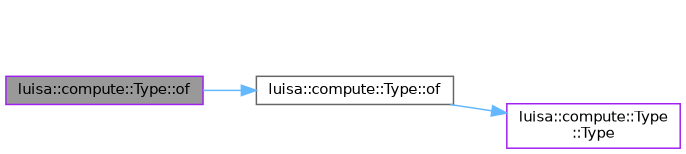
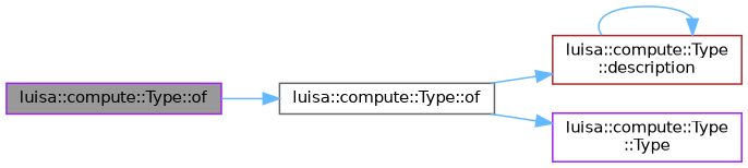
  digraph {
    rankdir=LR
    node [color=purple fillcolor=white fontname=Helvetica fontsize=10 shape=box style=filled]
    edge [color=steelblue1 fontname=Helvetica fontsize=10 labelfontname=Helvetica labelfontsize=10 style=solid]
    n1 [fillcolor=grey60 fontcolor=black height=0.2 label="luisa::compute::Type::of" width=0.4]
    n2 [color=gray40 height=0.2 label="luisa::compute::Type::of" width=0.4]
+   n3 [color=brown height=0.2 label="luisa::compute::Type\l::description" width=0.4]
    n4 [height=0.2 label="luisa::compute::Type\l::Type" width=0.4]
    n1 -> n2
+   n2 -> n3
    n2 -> n4
+   n3 -> n3
  }
